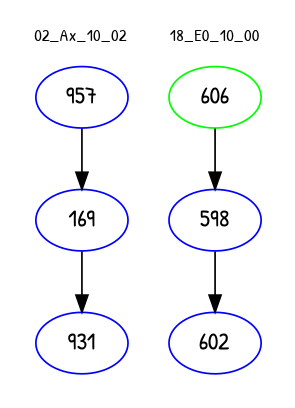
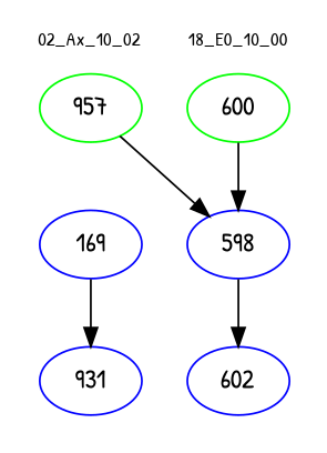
  digraph {
    fontname="Patrick Hand"
    node [color=blue fontname="Patrick Hand"]
    edge [color=black fontname="Patrick Hand"]
-   n1 [label=957]
+   n1 [color=green label=957]
    n2 [label=169]
    n3 [label=931]
-   n4 [color=green label=606]
+   n4 [color=green label=600]
    n5 [label=598]
    n6 [label=602]
    subgraph cluster_1 {
      color=white
      fontsize=10
      label="02_Ax_10_02"
      n1
      n2
      n3
    }
    subgraph cluster_2 {
      color=white
      fontsize=10
      label="18_E0_10_00"
      n4
      n5
      n6
    }
-   n1 -> n2
+   n1 -> n5
    n2 -> n3
    n4 -> n5
    n5 -> n6
  }
